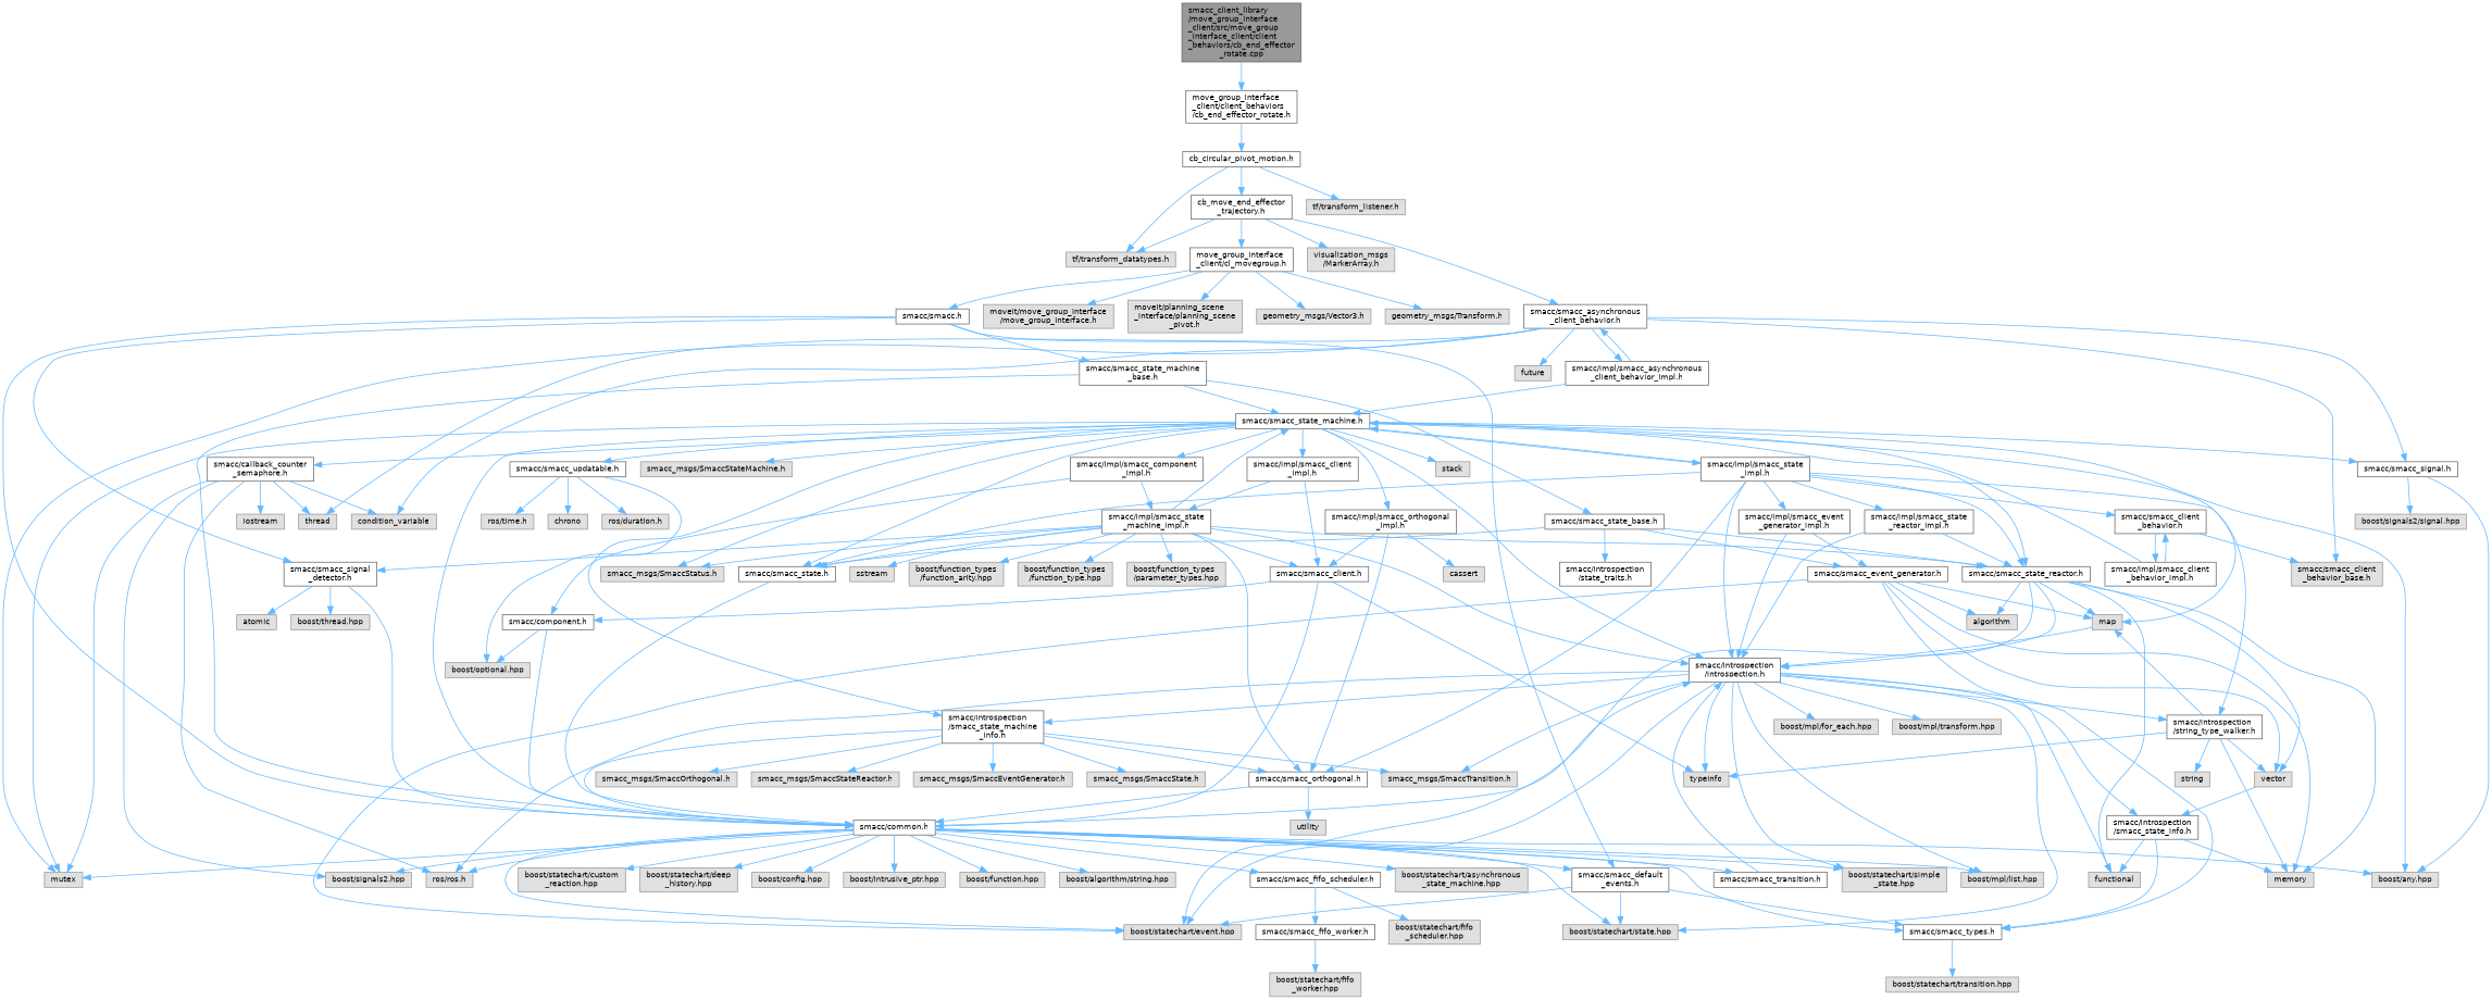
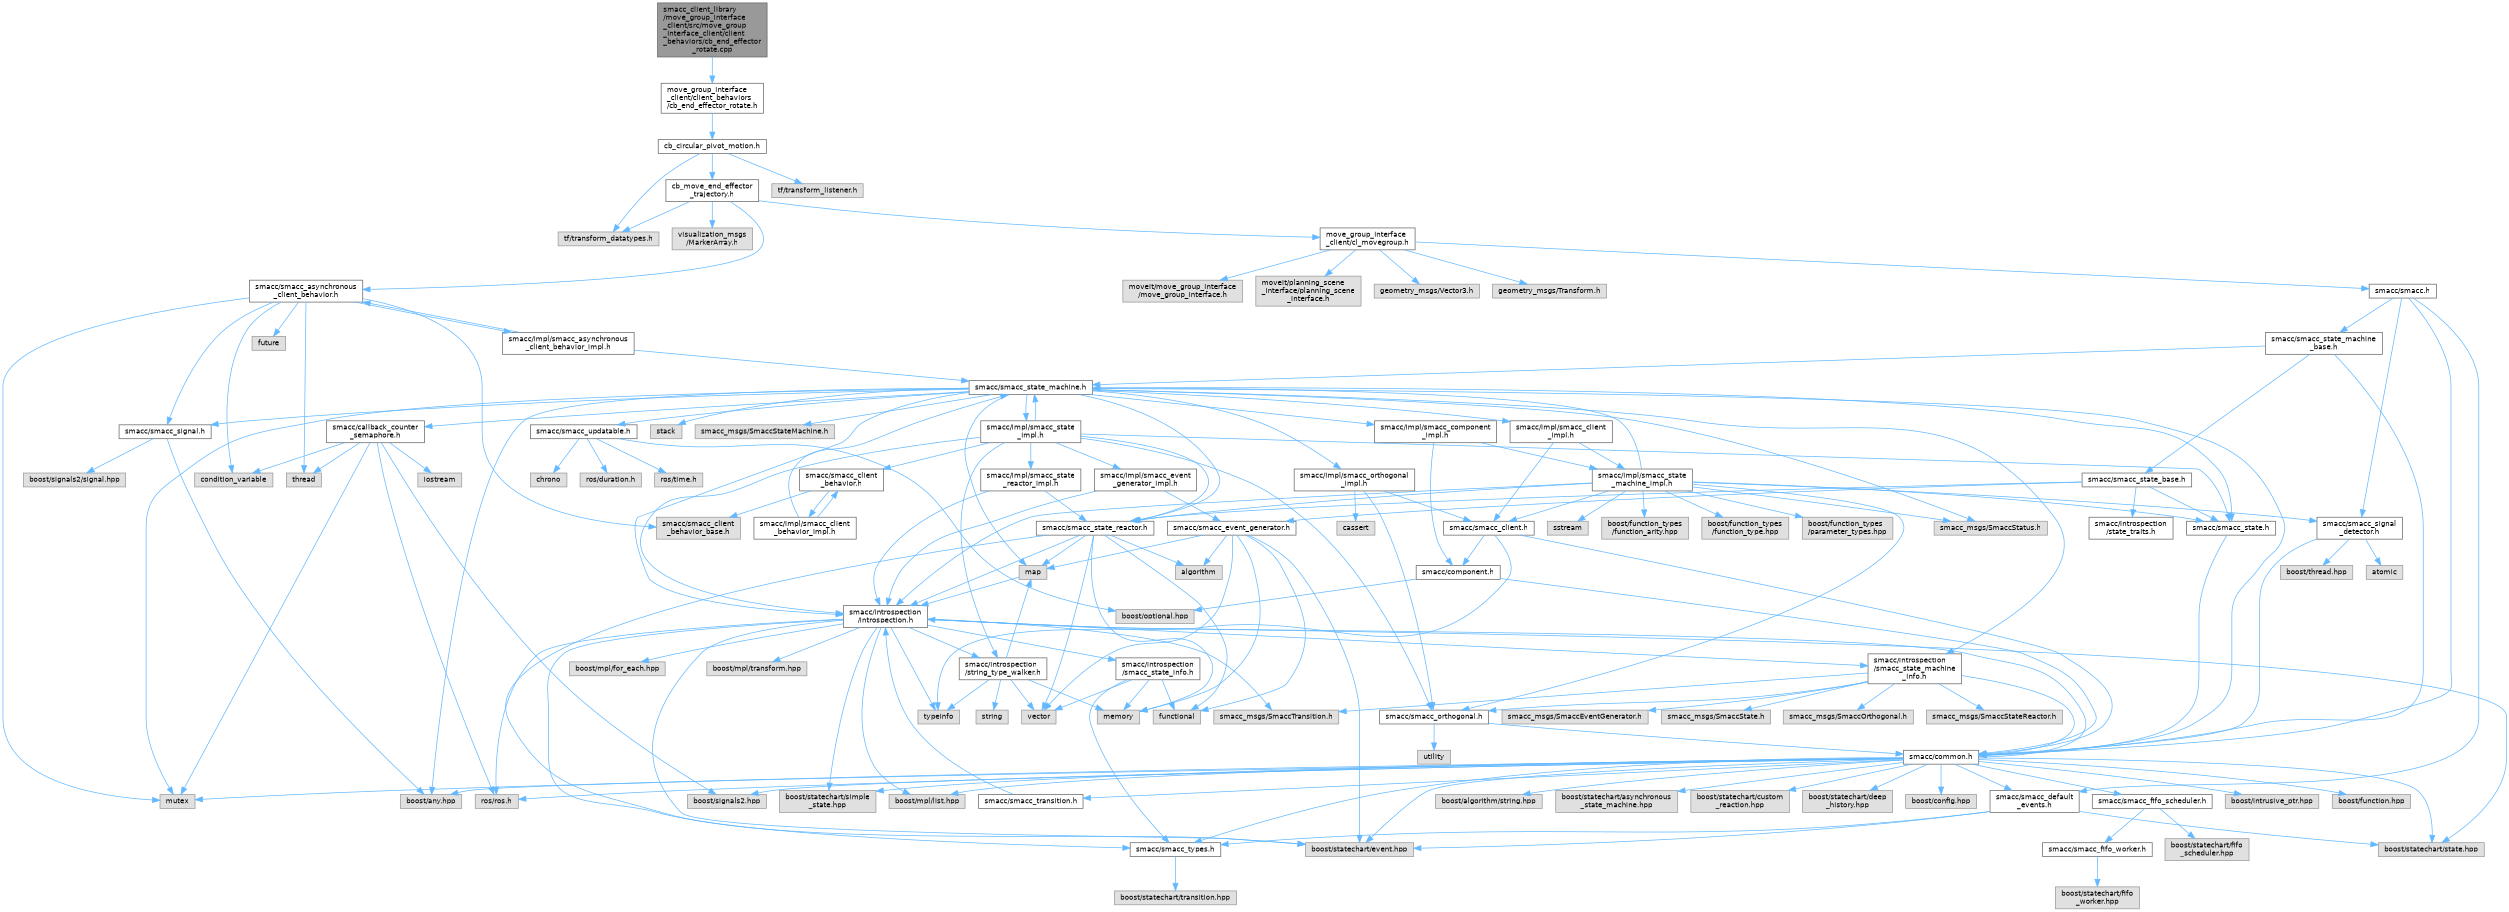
  digraph {
    node [color=grey60 fillcolor="#E0E0E0" fontname=Helvetica fontsize=10 shape=box style=filled]
    edge [color=steelblue1 fontname=Helvetica fontsize=10 labelfontname=Helvetica labelfontsize=10 style=solid]
    n1 [color=gray40 fillcolor=grey60 fontcolor=black height=0.2 label="smacc_client_library\l/move_group_interface\l_client/src/move_group\l_interface_client/client\l_behaviors/cb_end_effector\l_rotate.cpp" width=0.4]
    n2 [color=grey40 fillcolor=white height=0.2 label="move_group_interface\l_client/client_behaviors\l/cb_end_effector_rotate.h" width=0.4]
    n3 [color=grey40 fillcolor=white height=0.2 label="cb_circular_pivot_motion.h" width=0.4]
    n4 [color=grey40 fillcolor=white height=0.2 label="cb_move_end_effector\l_trajectory.h" width=0.4]
    n5 [height=0.2 label="tf/transform_datatypes.h" width=0.4]
    n6 [height=0.2 label="tf/transform_listener.h" width=0.4]
    n7 [color=grey40 fillcolor=white height=0.2 label="smacc/smacc_asynchronous\l_client_behavior.h" width=0.4]
    n8 [color=grey40 fillcolor=white height=0.2 label="move_group_interface\l_client/cl_movegroup.h" width=0.4]
    n9 [height=0.2 label="visualization_msgs\l/MarkerArray.h" width=0.4]
    n10 [height=0.2 label="smacc/smacc_client\l_behavior_base.h" width=0.4]
    n11 [color=grey40 fillcolor=white height=0.2 label="smacc/smacc_signal.h" width=0.4]
    n12 [height=0.2 label=thread width=0.4]
    n13 [height=0.2 label=condition_variable width=0.4]
    n14 [height=0.2 label=mutex width=0.4]
    n15 [height=0.2 label=future width=0.4]
    n16 [color=grey40 fillcolor=white height=0.2 label="smacc/impl/smacc_asynchronous\l_client_behavior_impl.h" width=0.4]
    n17 [color=grey40 fillcolor=white height=0.2 label="smacc/smacc.h" width=0.4]
    n18 [height=0.2 label="moveit/move_group_interface\l/move_group_interface.h" width=0.4]
-   n19 [height=0.2 label="moveit/planning_scene\l_interface/planning_scene\l_pivot.h" width=0.4]
+   n19 [height=0.2 label="moveit/planning_scene\l_interface/planning_scene\l_interface.h" width=0.4]
    n20 [height=0.2 label="geometry_msgs/Vector3.h" width=0.4]
    n21 [height=0.2 label="geometry_msgs/Transform.h" width=0.4]
    n22 [height=0.2 label="boost/signals2/signal.hpp" width=0.4]
    n23 [height=0.2 label="boost/any.hpp" width=0.4]
    n24 [color=grey40 fillcolor=white height=0.2 label="smacc/smacc_state_machine.h" width=0.4]
    n25 [height=0.2 label=map width=0.4]
    n26 [height=0.2 label=stack width=0.4]
    n27 [color=grey40 fillcolor=white height=0.2 label="smacc/common.h" width=0.4]
    n28 [color=grey40 fillcolor=white height=0.2 label="smacc/introspection\l/introspection.h" width=0.4]
    n29 [color=grey40 fillcolor=white height=0.2 label="smacc/introspection\l/smacc_state_machine\l_info.h" width=0.4]
    n30 [color=grey40 fillcolor=white height=0.2 label="smacc/smacc_updatable.h" width=0.4]
    n31 [height=0.2 label="smacc_msgs/SmaccStateMachine.h" width=0.4]
    n32 [height=0.2 label="smacc_msgs/SmaccStatus.h" width=0.4]
    n33 [color=grey40 fillcolor=white height=0.2 label="smacc/smacc_state.h" width=0.4]
    n34 [color=grey40 fillcolor=white height=0.2 label="smacc/smacc_state_reactor.h" width=0.4]
    n35 [color=grey40 fillcolor=white height=0.2 label="smacc/callback_counter\l_semaphore.h" width=0.4]
    n36 [color=grey40 fillcolor=white height=0.2 label="smacc/impl/smacc_state\l_impl.h" width=0.4]
    n37 [color=grey40 fillcolor=white height=0.2 label="smacc/impl/smacc_client\l_impl.h" width=0.4]
    n38 [color=grey40 fillcolor=white height=0.2 label="smacc/impl/smacc_component\l_impl.h" width=0.4]
    n39 [color=grey40 fillcolor=white height=0.2 label="smacc/impl/smacc_orthogonal\l_impl.h" width=0.4]
    n40 [height=0.2 label="boost/statechart/state.hpp" width=0.4]
    n41 [height=0.2 label="boost/statechart/simple\l_state.hpp" width=0.4]
    n42 [height=0.2 label="boost/statechart/event.hpp" width=0.4]
    n43 [height=0.2 label="boost/statechart/asynchronous\l_state_machine.hpp" width=0.4]
    n44 [height=0.2 label="boost/statechart/custom\l_reaction.hpp" width=0.4]
    n45 [height=0.2 label="boost/statechart/deep\l_history.hpp" width=0.4]
    n46 [height=0.2 label="boost/config.hpp" width=0.4]
    n47 [height=0.2 label="boost/intrusive_ptr.hpp" width=0.4]
    n48 [height=0.2 label="boost/function.hpp" width=0.4]
    n49 [height=0.2 label="boost/signals2.hpp" width=0.4]
    n50 [height=0.2 label="boost/mpl/list.hpp" width=0.4]
    n51 [height=0.2 label="boost/algorithm/string.hpp" width=0.4]
    n52 [height=0.2 label="ros/ros.h" width=0.4]
    n53 [color=grey40 fillcolor=white height=0.2 label="smacc/smacc_fifo_scheduler.h" width=0.4]
    n54 [color=grey40 fillcolor=white height=0.2 label="smacc/smacc_types.h" width=0.4]
    n55 [color=grey40 fillcolor=white height=0.2 label="smacc/smacc_default\l_events.h" width=0.4]
    n56 [color=grey40 fillcolor=white height=0.2 label="smacc/smacc_transition.h" width=0.4]
    n57 [height=0.2 label=typeinfo width=0.4]
    n58 [height=0.2 label="boost/mpl/for_each.hpp" width=0.4]
    n59 [height=0.2 label="boost/mpl/transform.hpp" width=0.4]
    n60 [color=grey40 fillcolor=white height=0.2 label="smacc/introspection\l/string_type_walker.h" width=0.4]
    n61 [color=grey40 fillcolor=white height=0.2 label="smacc/introspection\l/smacc_state_info.h" width=0.4]
    n62 [height=0.2 label="smacc_msgs/SmaccTransition.h" width=0.4]
    n63 [color=grey40 fillcolor=white height=0.2 label="smacc/smacc_orthogonal.h" width=0.4]
    n64 [height=0.2 label="smacc_msgs/SmaccState.h" width=0.4]
    n65 [height=0.2 label="smacc_msgs/SmaccOrthogonal.h" width=0.4]
    n66 [height=0.2 label="smacc_msgs/SmaccStateReactor.h" width=0.4]
    n67 [height=0.2 label="smacc_msgs/SmaccEventGenerator.h" width=0.4]
    n68 [height=0.2 label=chrono width=0.4]
    n69 [height=0.2 label="boost/optional.hpp" width=0.4]
    n70 [height=0.2 label="ros/duration.h" width=0.4]
    n71 [height=0.2 label="ros/time.h" width=0.4]
    n72 [height=0.2 label=memory width=0.4]
    n73 [height=0.2 label=vector width=0.4]
    n74 [height=0.2 label=functional width=0.4]
    n75 [height=0.2 label=algorithm width=0.4]
    n76 [height=0.2 label=iostream width=0.4]
    n77 [color=grey40 fillcolor=white height=0.2 label="smacc/smacc_client\l_behavior.h" width=0.4]
    n78 [color=grey40 fillcolor=white height=0.2 label="smacc/impl/smacc_state\l_reactor_impl.h" width=0.4]
    n79 [color=grey40 fillcolor=white height=0.2 label="smacc/impl/smacc_event\l_generator_impl.h" width=0.4]
    n80 [color=grey40 fillcolor=white height=0.2 label="smacc/smacc_client.h" width=0.4]
    n81 [color=grey40 fillcolor=white height=0.2 label="smacc/impl/smacc_state\l_machine_impl.h" width=0.4]
    n82 [color=grey40 fillcolor=white height=0.2 label="smacc/component.h" width=0.4]
    n83 [height=0.2 label=cassert width=0.4]
    n84 [height=0.2 label="boost/statechart/fifo\l_scheduler.hpp" width=0.4]
    n85 [color=grey40 fillcolor=white height=0.2 label="smacc/smacc_fifo_worker.h" width=0.4]
    n86 [height=0.2 label="boost/statechart/transition.hpp" width=0.4]
    n87 [height=0.2 label="boost/statechart/fifo\l_worker.hpp" width=0.4]
    n88 [height=0.2 label=string width=0.4]
    n89 [height=0.2 label=utility width=0.4]
    n90 [color=grey40 fillcolor=white height=0.2 label="smacc/introspection\l/state_traits.h" width=0.4]
    n91 [color=grey40 fillcolor=white height=0.2 label="smacc/impl/smacc_client\l_behavior_impl.h" width=0.4]
    n92 [color=grey40 fillcolor=white height=0.2 label="smacc/smacc_event_generator.h" width=0.4]
    n93 [color=grey40 fillcolor=white height=0.2 label="smacc/smacc_signal\l_detector.h" width=0.4]
    n94 [height=0.2 label=sstream width=0.4]
    n95 [height=0.2 label="boost/function_types\l/function_arity.hpp" width=0.4]
    n96 [height=0.2 label="boost/function_types\l/function_type.hpp" width=0.4]
    n97 [height=0.2 label="boost/function_types\l/parameter_types.hpp" width=0.4]
    n98 [height=0.2 label="boost/thread.hpp" width=0.4]
    n99 [height=0.2 label=atomic width=0.4]
    n100 [color=grey40 fillcolor=white height=0.2 label="smacc/smacc_state_machine\l_base.h" width=0.4]
    n101 [color=grey40 fillcolor=white height=0.2 label="smacc/smacc_state_base.h" width=0.4]
    n1 -> n2
    n2 -> n3
    n3 -> n4
    n3 -> n5
    n3 -> n6
    n4 -> n5
    n4 -> n7
    n4 -> n8
    n4 -> n9
    n7 -> n10
    n7 -> n11
    n7 -> n12
    n7 -> n13
    n7 -> n14
    n7 -> n15
    n7 -> n16
    n8 -> n17
    n8 -> n18
    n8 -> n19
    n8 -> n20
    n8 -> n21
    n11 -> n22
    n11 -> n23
    n16 -> n7
    n16 -> n24
    n17 -> n27
    n17 -> n55
    n17 -> n93
    n17 -> n100
    n24 -> n11
    n24 -> n14
    n24 -> n23
    n24 -> n25
    n24 -> n26
    n24 -> n27
    n24 -> n28
    n24 -> n29
    n24 -> n30
    n24 -> n31
    n24 -> n32
    n24 -> n33
    n24 -> n34
    n24 -> n35
    n24 -> n36
    n24 -> n37
    n24 -> n38
    n24 -> n39
    n25 -> n28
    n27 -> n14
    n27 -> n23
    n27 -> n28
    n27 -> n40
    n27 -> n41
    n27 -> n42
    n27 -> n43
    n27 -> n44
    n27 -> n45
    n27 -> n46
    n27 -> n47
    n27 -> n48
    n27 -> n49
    n27 -> n50
    n27 -> n51
    n27 -> n52
    n27 -> n53
    n27 -> n54
    n27 -> n55
    n27 -> n56
    n28 -> n29
    n28 -> n40
    n28 -> n41
    n28 -> n42
    n28 -> n50
    n28 -> n52
    n28 -> n54
    n28 -> n57
    n28 -> n58
    n28 -> n59
    n28 -> n60
    n28 -> n61
    n28 -> n62
    n29 -> n27
    n29 -> n62
    n29 -> n63
    n29 -> n64
    n29 -> n65
    n29 -> n66
    n29 -> n67
    n30 -> n68
    n30 -> n69
    n30 -> n70
    n30 -> n71
    n33 -> n27
    n34 -> n25
    n34 -> n28
    n34 -> n42
    n34 -> n72
    n34 -> n73
    n34 -> n74
    n34 -> n75
    n35 -> n12
    n35 -> n13
    n35 -> n14
    n35 -> n49
    n35 -> n52
    n35 -> n76
    n36 -> n24
    n36 -> n28
    n36 -> n33
    n36 -> n34
    n36 -> n60
    n36 -> n63
    n36 -> n77
    n36 -> n78
    n36 -> n79
    n37 -> n80
    n37 -> n81
    n38 -> n81
    n38 -> n82
    n39 -> n63
    n39 -> n80
    n39 -> n83
    n53 -> n84
    n53 -> n85
    n54 -> n86
    n55 -> n40
    n55 -> n42
    n55 -> n54
    n56 -> n28
    n60 -> n25
    n60 -> n57
    n60 -> n72
    n60 -> n73
    n60 -> n88
    n61 -> n54
    n61 -> n72
-   n73 -> n61
+   n61 -> n73
    n61 -> n74
    n63 -> n27
    n63 -> n89
    n77 -> n10
    n77 -> n91
    n78 -> n28
    n78 -> n34
    n79 -> n28
    n79 -> n92
    n80 -> n27
    n80 -> n57
    n80 -> n82
    n81 -> n24
    n81 -> n28
    n81 -> n32
    n81 -> n33
    n81 -> n34
    n81 -> n63
    n81 -> n80
    n81 -> n93
    n81 -> n94
    n81 -> n95
    n81 -> n96
    n81 -> n97
    n82 -> n27
    n82 -> n69
    n85 -> n87
    n91 -> n24
    n91 -> n77
    n92 -> n25
    n92 -> n42
    n92 -> n72
    n92 -> n73
    n92 -> n74
    n92 -> n75
    n93 -> n27
    n93 -> n98
    n93 -> n99
    n100 -> n24
    n100 -> n27
    n100 -> n101
    n101 -> n33
    n101 -> n34
    n101 -> n90
    n101 -> n92
  }
